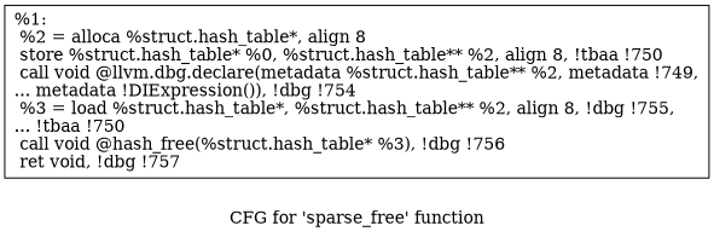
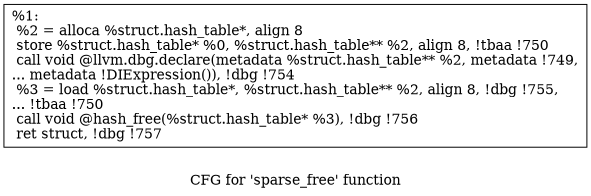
  digraph {
    label="CFG for 'sparse_free' function"
    rankdir=LR
-   n1 [label="{%1:\l  %2 = alloca %struct.hash_table*, align 8\l  store %struct.hash_table* %0, %struct.hash_table** %2, align 8, !tbaa !750\l  call void @llvm.dbg.declare(metadata %struct.hash_table** %2, metadata !749,\l... metadata !DIExpression()), !dbg !754\l  %3 = load %struct.hash_table*, %struct.hash_table** %2, align 8, !dbg !755,\l... !tbaa !750\l  call void @hash_free(%struct.hash_table* %3), !dbg !756\l  ret void, !dbg !757\l}" shape=record]
+   n1 [label="{%1:\l  %2 = alloca %struct.hash_table*, align 8\l  store %struct.hash_table* %0, %struct.hash_table** %2, align 8, !tbaa !750\l  call void @llvm.dbg.declare(metadata %struct.hash_table** %2, metadata !749,\l... metadata !DIExpression()), !dbg !754\l  %3 = load %struct.hash_table*, %struct.hash_table** %2, align 8, !dbg !755,\l... !tbaa !750\l  call void @hash_free(%struct.hash_table* %3), !dbg !756\l  ret struct, !dbg !757\l}" shape=record]
  }
